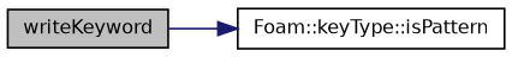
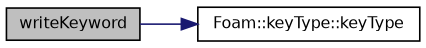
  digraph {
    rankdir=LR
    node [color=black fontname=Helvetica fontsize=10 shape=record]
    n1 [fillcolor=grey75 fontcolor=black height=0.2 label=writeKeyword style=filled width=0.4]
-   n2 [height=0.2 label="Foam::keyType::isPattern" width=0.4]
+   n2 [height=0.2 label="Foam::keyType::keyType" width=0.4]
    n1 -> n2 [color=midnightblue fontname=Helvetica fontsize=10 labelfontname=Helvetica labelfontsize=10 style=solid]
  }
